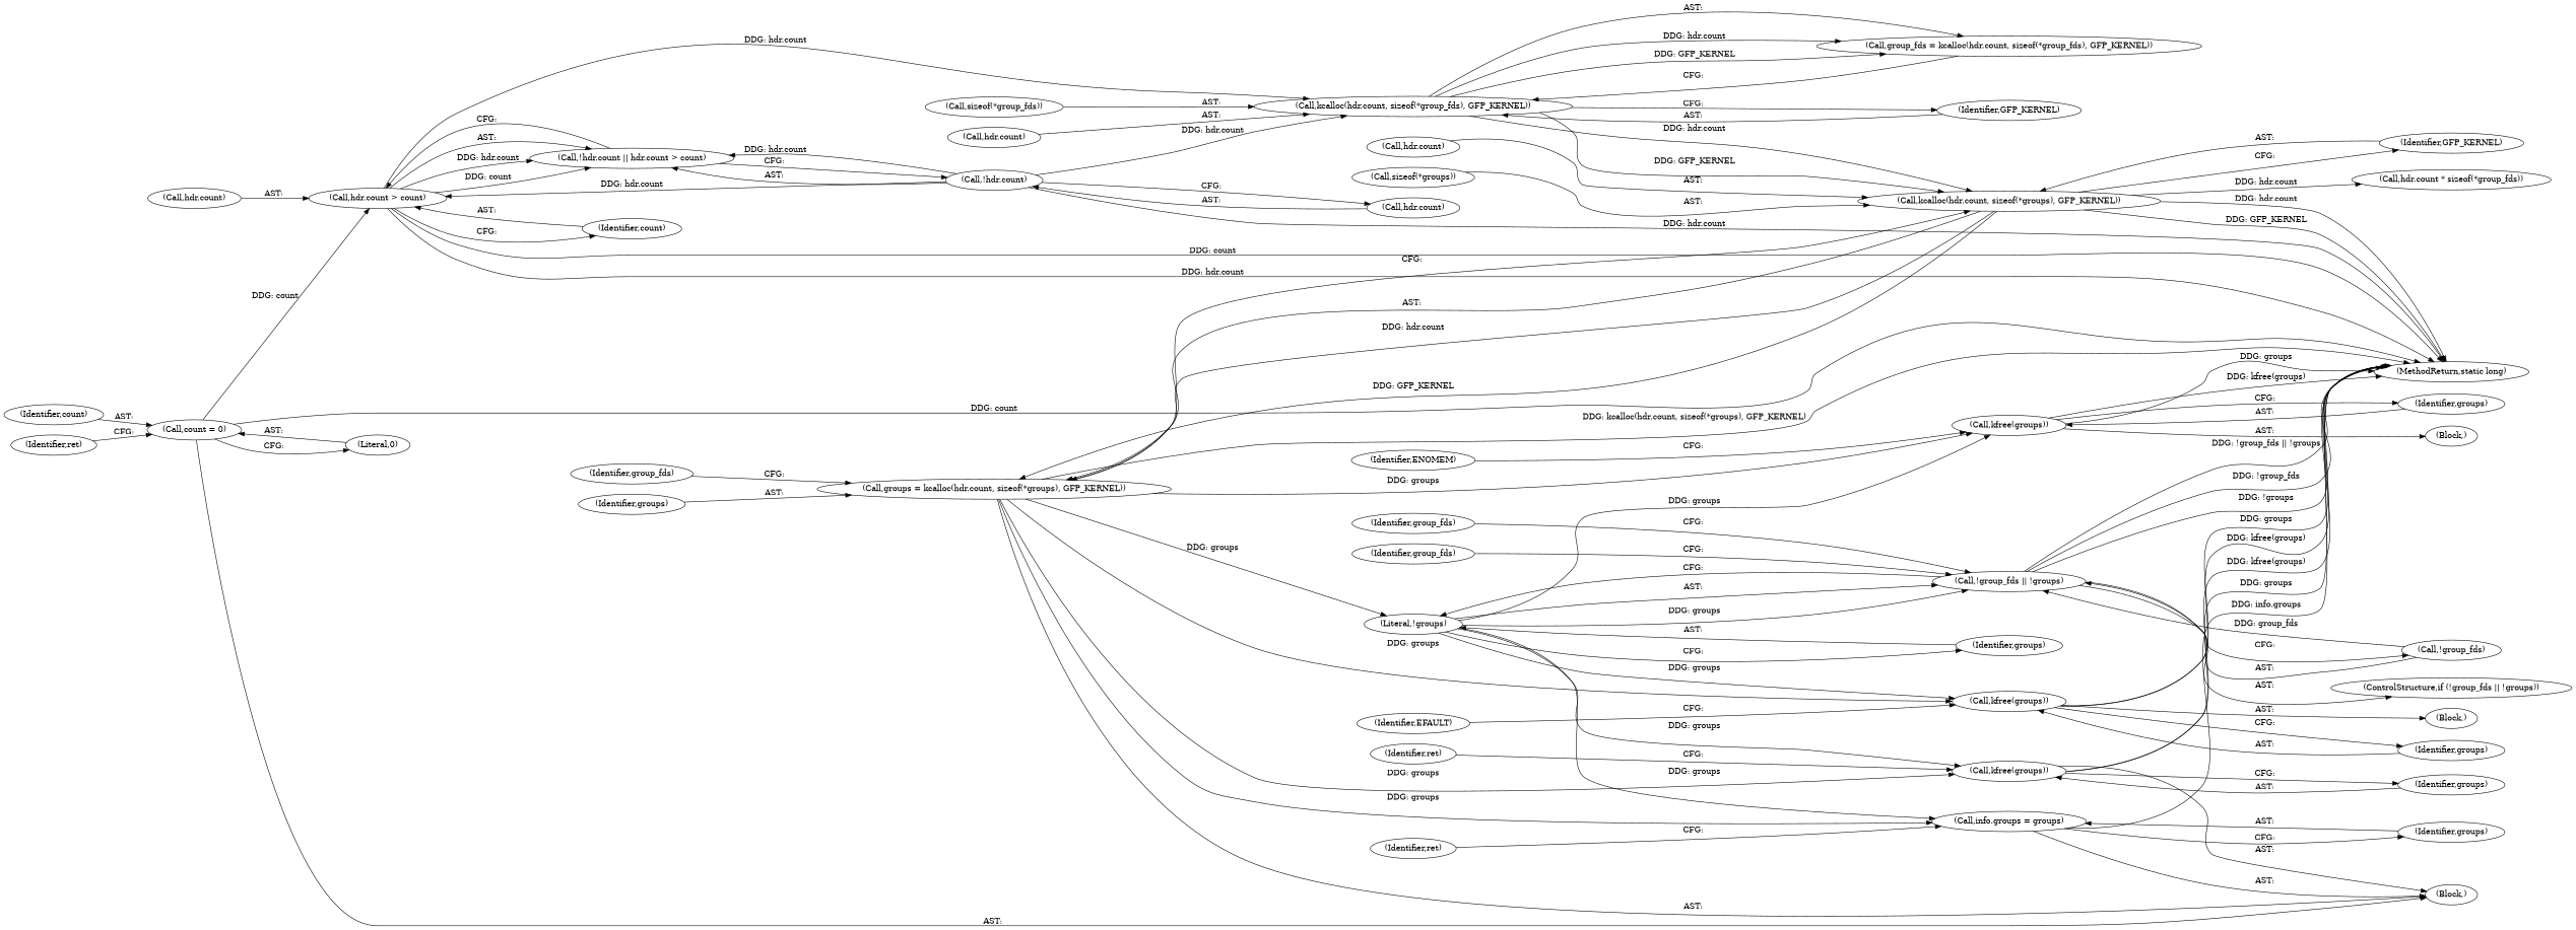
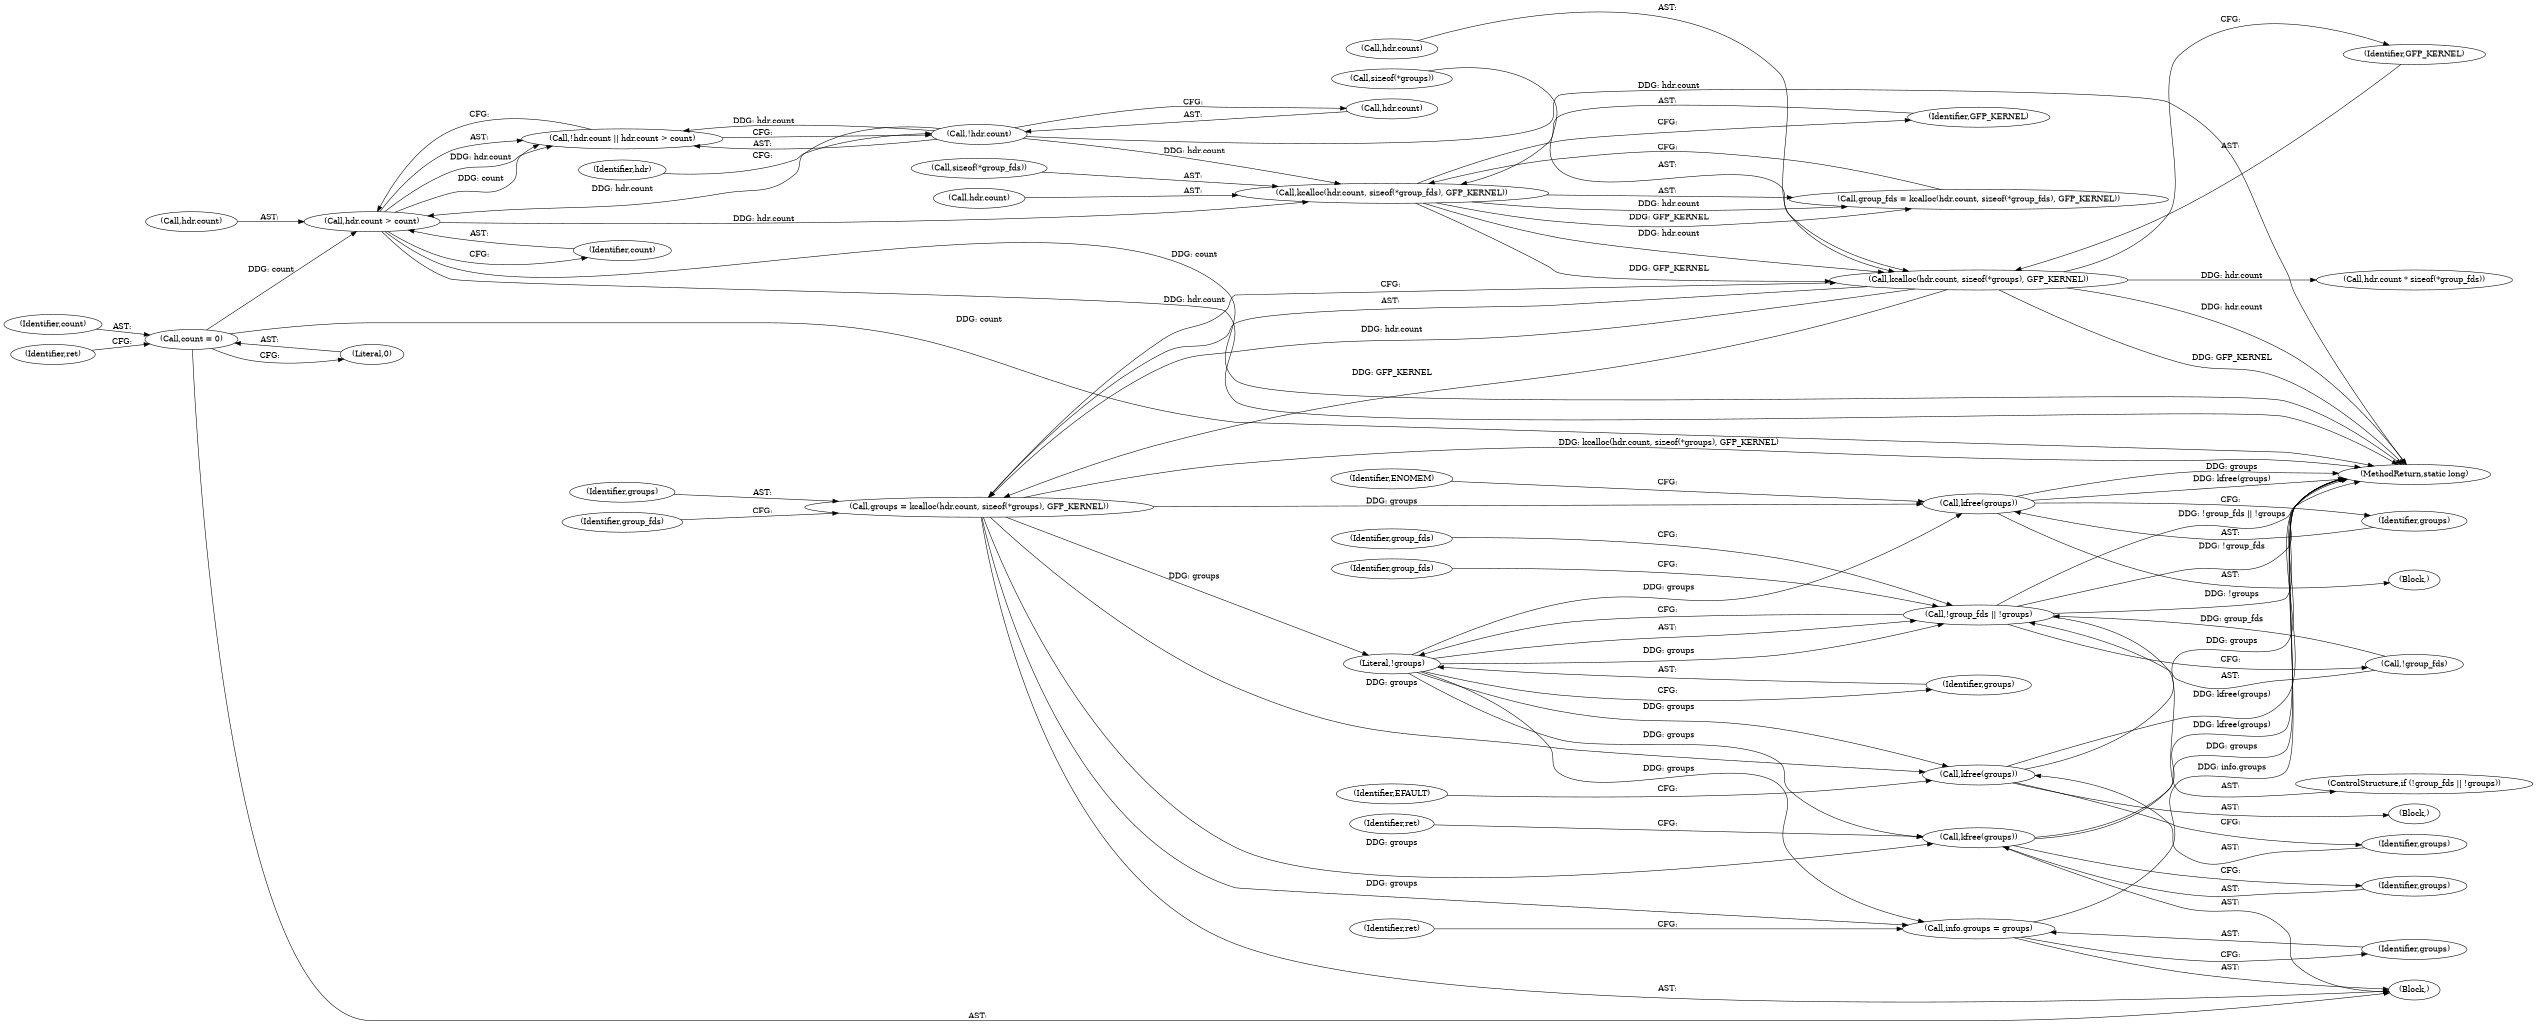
  digraph {
    rankdir=LR
    n1 [label="(Call,groups = kcalloc(hdr.count, sizeof(*groups), GFP_KERNEL))"]
    n2 [label="(Call,kcalloc(hdr.count, sizeof(*groups), GFP_KERNEL))"]
    n3 [label="(Literal,!groups)"]
    n4 [label="(Call,kfree(groups))"]
    n5 [label="(Call,kfree(groups))"]
    n6 [label="(Call,info.groups = groups)"]
    n7 [label="(Call,kfree(groups))"]
    n8 [label="(MethodReturn,static long)"]
    n9 [label="(Block,)"]
    n10 [label="(Call,hdr.count * sizeof(*group_fds))"]
    n11 [label="(Identifier,GFP_KERNEL)"]
    n12 [label="(Call,!group_fds || !groups)"]
    n13 [label="(Identifier,groups)"]
    n14 [label="(Identifier,groups)"]
    n15 [label="(Block,)"]
    n16 [label="(Block,)"]
    n17 [label="(Identifier,groups)"]
    n18 [label="(Identifier,groups)"]
    n19 [label="(Identifier,groups)"]
    n20 [label="(Call,kcalloc(hdr.count, sizeof(*group_fds), GFP_KERNEL))"]
    n21 [label="(Call,group_fds = kcalloc(hdr.count, sizeof(*group_fds), GFP_KERNEL))"]
    n22 [label="(Identifier,GFP_KERNEL)"]
    n23 [label="(Call,hdr.count > count)"]
    n24 [label="(Identifier,count)"]
    n25 [label="(Call,!hdr.count || hdr.count > count)"]
    n26 [label="(Call,!hdr.count)"]
    n27 [label="(Call,hdr.count)"]
    n28 [label="(Call,count = 0)"]
    n29 [label="(Literal,0)"]
    n30 [label="(Call,!group_fds)"]
    n31 [label="(ControlStructure,if (!group_fds || !groups))"]
    n32 [label="(Identifier,ENOMEM)"]
    n33 [label="(Identifier,groups)"]
    n34 [label="(Identifier,group_fds)"]
    n35 [label="(Call,sizeof(*group_fds))"]
    n36 [label="(Identifier,group_fds)"]
    n37 [label="(Call,hdr.count)"]
    n38 [label="(Identifier,ret)"]
    n39 [label="(Call,hdr.count)"]
    n40 [label="(Call,hdr.count)"]
    n41 [label="(Identifier,ret)"]
    n42 [label="(Identifier,group_fds)"]
    n43 [label="(Call,sizeof(*groups))"]
    n44 [label="(Identifier,EFAULT)"]
+   n45 [label="(Identifier,hdr)"]
    n46 [label="(Identifier,count)"]
    n47 [label="(Identifier,ret)"]
    n1 -> n2 [label="CFG: "]
    n1 -> n3 [label="DDG: groups"]
    n1 -> n4 [label="DDG: groups"]
    n1 -> n5 [label="DDG: groups"]
    n1 -> n6 [label="DDG: groups"]
    n1 -> n7 [label="DDG: groups"]
    n1 -> n8 [label="DDG: kcalloc(hdr.count, sizeof(*groups), GFP_KERNEL)"]
    n1 -> n9 [label="AST: "]
    n2 -> n1 [label="AST: "]
    n2 -> n1 [label="DDG: hdr.count"]
    n2 -> n1 [label="DDG: GFP_KERNEL"]
    n2 -> n8 [label="DDG: hdr.count"]
    n2 -> n8 [label="DDG: GFP_KERNEL"]
    n2 -> n10 [label="DDG: hdr.count"]
    n2 -> n11 [label="CFG: "]
    n3 -> n4 [label="DDG: groups"]
    n3 -> n5 [label="DDG: groups"]
    n3 -> n6 [label="DDG: groups"]
    n3 -> n7 [label="DDG: groups"]
    n3 -> n12 [label="AST: "]
    n3 -> n12 [label="DDG: groups"]
    n3 -> n13 [label="CFG: "]
    n4 -> n8 [label="DDG: kfree(groups)"]
    n4 -> n8 [label="DDG: groups"]
    n4 -> n14 [label="CFG: "]
    n4 -> n15 [label="AST: "]
    n5 -> n8 [label="DDG: kfree(groups)"]
    n5 -> n8 [label="DDG: groups"]
    n5 -> n16 [label="AST: "]
    n5 -> n17 [label="CFG: "]
    n6 -> n8 [label="DDG: info.groups"]
    n6 -> n9 [label="AST: "]
    n6 -> n18 [label="CFG: "]
    n7 -> n8 [label="DDG: kfree(groups)"]
    n7 -> n8 [label="DDG: groups"]
    n7 -> n9 [label="AST: "]
    n7 -> n19 [label="CFG: "]
    n11 -> n2 [label="AST: "]
    n12 -> n3 [label="CFG: "]
    n12 -> n8 [label="DDG: !group_fds || !groups"]
    n12 -> n8 [label="DDG: !group_fds"]
    n12 -> n8 [label="DDG: !groups"]
    n12 -> n30 [label="CFG: "]
    n12 -> n31 [label="AST: "]
    n13 -> n3 [label="AST: "]
    n14 -> n4 [label="AST: "]
    n17 -> n5 [label="AST: "]
    n18 -> n6 [label="AST: "]
    n19 -> n7 [label="AST: "]
    n20 -> n2 [label="DDG: hdr.count"]
    n20 -> n2 [label="DDG: GFP_KERNEL"]
    n20 -> n21 [label="AST: "]
    n20 -> n21 [label="DDG: hdr.count"]
    n20 -> n21 [label="DDG: GFP_KERNEL"]
    n20 -> n22 [label="CFG: "]
    n21 -> n20 [label="CFG: "]
    n22 -> n20 [label="AST: "]
    n23 -> n8 [label="DDG: count"]
    n23 -> n8 [label="DDG: hdr.count"]
    n23 -> n20 [label="DDG: hdr.count"]
    n23 -> n24 [label="CFG: "]
    n23 -> n25 [label="AST: "]
    n23 -> n25 [label="DDG: hdr.count"]
    n23 -> n25 [label="DDG: count"]
    n24 -> n23 [label="AST: "]
    n25 -> n23 [label="CFG: "]
    n25 -> n26 [label="CFG: "]
    n26 -> n8 [label="DDG: hdr.count"]
    n26 -> n20 [label="DDG: hdr.count"]
    n26 -> n23 [label="DDG: hdr.count"]
    n26 -> n25 [label="AST: "]
    n26 -> n25 [label="DDG: hdr.count"]
    n26 -> n27 [label="CFG: "]
    n27 -> n26 [label="AST: "]
    n28 -> n8 [label="DDG: count"]
    n28 -> n9 [label="AST: "]
    n28 -> n23 [label="DDG: count"]
    n28 -> n29 [label="CFG: "]
    n29 -> n28 [label="AST: "]
    n30 -> n12 [label="AST: "]
    n30 -> n12 [label="DDG: group_fds"]
    n32 -> n4 [label="CFG: "]
    n33 -> n1 [label="AST: "]
    n34 -> n1 [label="CFG: "]
    n35 -> n20 [label="AST: "]
    n36 -> n12 [label="CFG: "]
    n37 -> n2 [label="AST: "]
    n38 -> n6 [label="CFG: "]
    n39 -> n20 [label="AST: "]
    n40 -> n23 [label="AST: "]
    n41 -> n7 [label="CFG: "]
    n42 -> n12 [label="CFG: "]
    n43 -> n2 [label="AST: "]
    n44 -> n5 [label="CFG: "]
+   n45 -> n26 [label="CFG: "]
    n46 -> n28 [label="AST: "]
    n47 -> n28 [label="CFG: "]
  }
